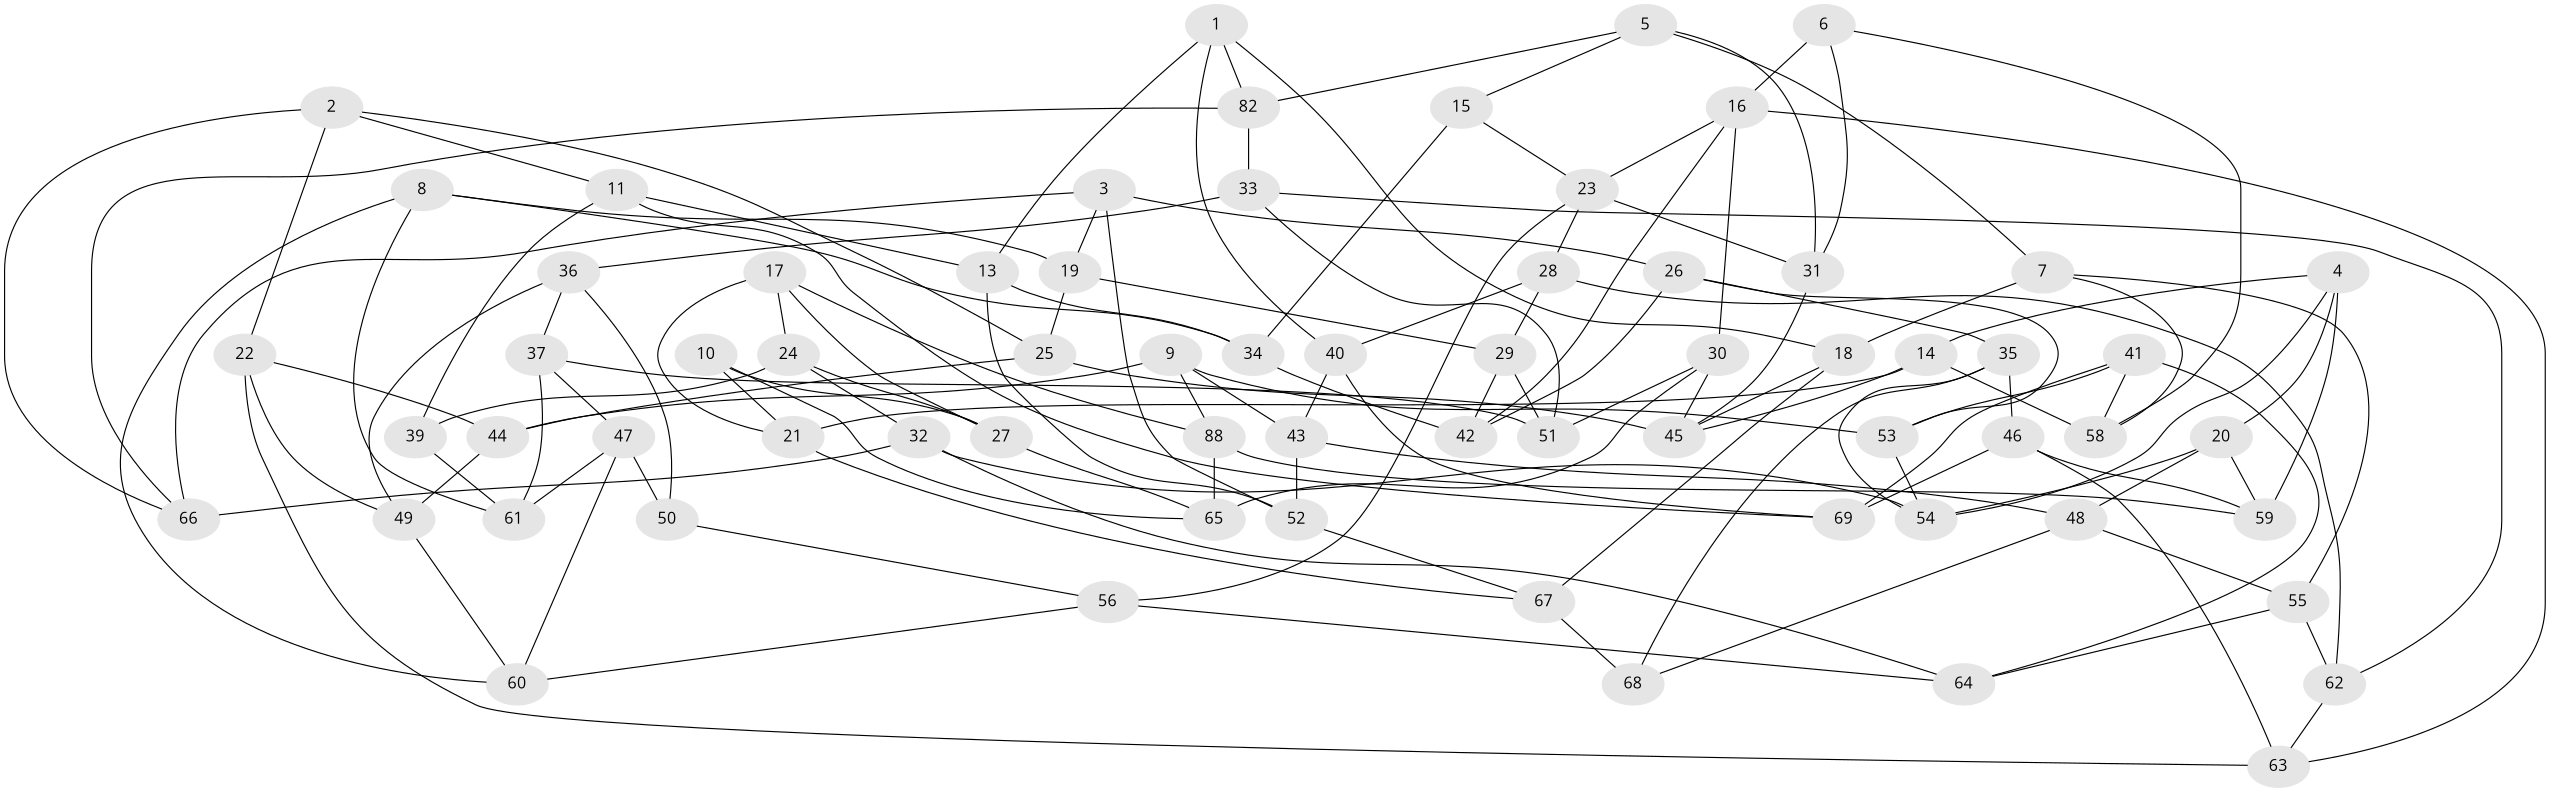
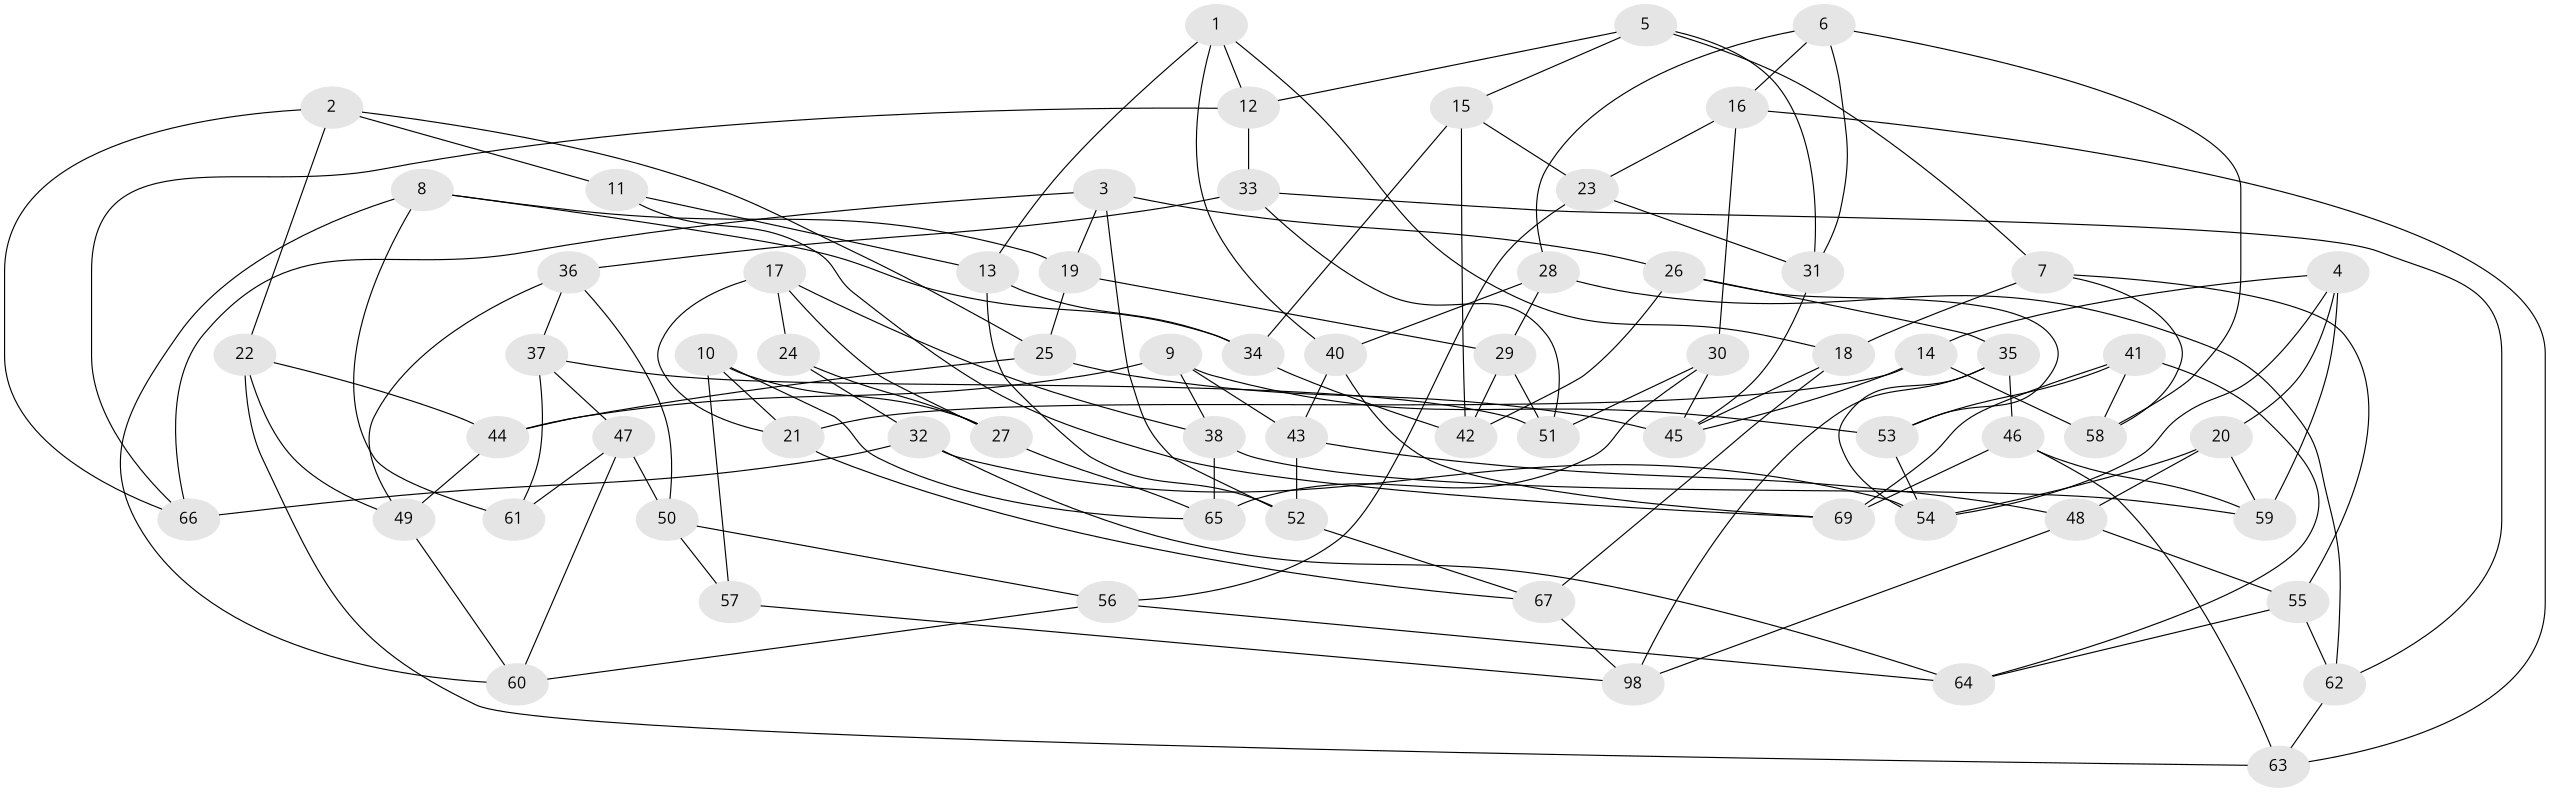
  graph {
    fontname="Open Sans"
    node [color=gray90 fontname="Open Sans" style=filled]
    edge [fontname="Open Sans"]
    1
-   12 [label=82]
+   12
    13
    18
    40
    66
    33
    52
    34
    45
    67
    43
    69
    2
    11
    22
    25
-   39
    44
    63
    49
    3
    19
    26
    29
    53
    42
    35
    4
    14
    20
    54
    59
    58
    21
    48
    5
    7
    15
    31
    55
    23
    6
    16
    28
    30
    62
    64
    8
    60
    61
    9
-   38 [label=88]
+   38
    65
    10
    27
-   68
+   57
+   68 [label=98]
    51
    36
    56
    17
    24
    32
    46
    37
    50
    47
    41
    1 -- 12
    1 -- 13
    1 -- 18
    1 -- 40
    12 -- 66
    12 -- 33
    13 -- 52
    13 -- 34
    18 -- 45
    18 -- 67
    40 -- 43
    40 -- 69
    33 -- 62
    33 -- 51
    33 -- 36
    52 -- 67
    34 -- 42
    67 -- 68
    43 -- 52
    43 -- 48
    2 -- 66
    2 -- 11
    2 -- 22
    2 -- 25
    11 -- 13
    11 -- 69
-   11 -- 39
    22 -- 44
    22 -- 63
    22 -- 49
    25 -- 45
    25 -- 44
-   39 -- 61
    44 -- 49
    49 -- 60
    3 -- 66
    3 -- 52
    3 -- 19
    3 -- 26
    19 -- 25
    19 -- 29
    26 -- 53
    26 -- 42
    26 -- 35
    29 -- 42
    29 -- 51
    53 -- 54
    35 -- 54
    35 -- 68
    35 -- 46
    4 -- 14
    4 -- 20
    4 -- 54
    4 -- 59
    14 -- 45
    14 -- 58
    14 -- 21
    20 -- 54
    20 -- 59
    20 -- 48
    21 -- 67
    48 -- 55
    48 -- 68
    5 -- 12
    5 -- 7
    5 -- 15
    5 -- 31
    7 -- 18
    7 -- 58
    7 -- 55
    15 -- 34
-   16 -- 42
+   15 -- 42
    15 -- 23
    31 -- 45
    55 -- 62
    55 -- 64
    23 -- 31
    23 -- 56
    6 -- 58
    6 -- 31
    6 -- 16
-   23 -- 28
+   6 -- 28
    16 -- 63
    16 -- 23
    16 -- 30
    28 -- 40
    28 -- 29
    28 -- 62
    30 -- 45
    30 -- 65
    30 -- 51
    62 -- 63
    8 -- 34
    8 -- 19
    8 -- 60
    8 -- 61
    9 -- 43
    9 -- 44
    9 -- 53
    9 -- 38
    38 -- 59
    38 -- 65
    10 -- 21
    10 -- 65
    10 -- 27
+   10 -- 57
    27 -- 65
+   57 -- 68
    36 -- 49
    36 -- 37
    36 -- 50
    56 -- 64
    56 -- 60
    17 -- 21
    17 -- 38
    17 -- 27
    17 -- 24
-   24 -- 39
    24 -- 27
    24 -- 32
    32 -- 66
    32 -- 54
    32 -- 64
    46 -- 69
    46 -- 63
    46 -- 59
    37 -- 61
    37 -- 51
    37 -- 47
+   50 -- 57
    50 -- 56
    47 -- 60
    47 -- 61
    47 -- 50
    41 -- 69
    41 -- 53
    41 -- 58
    41 -- 64
  }
